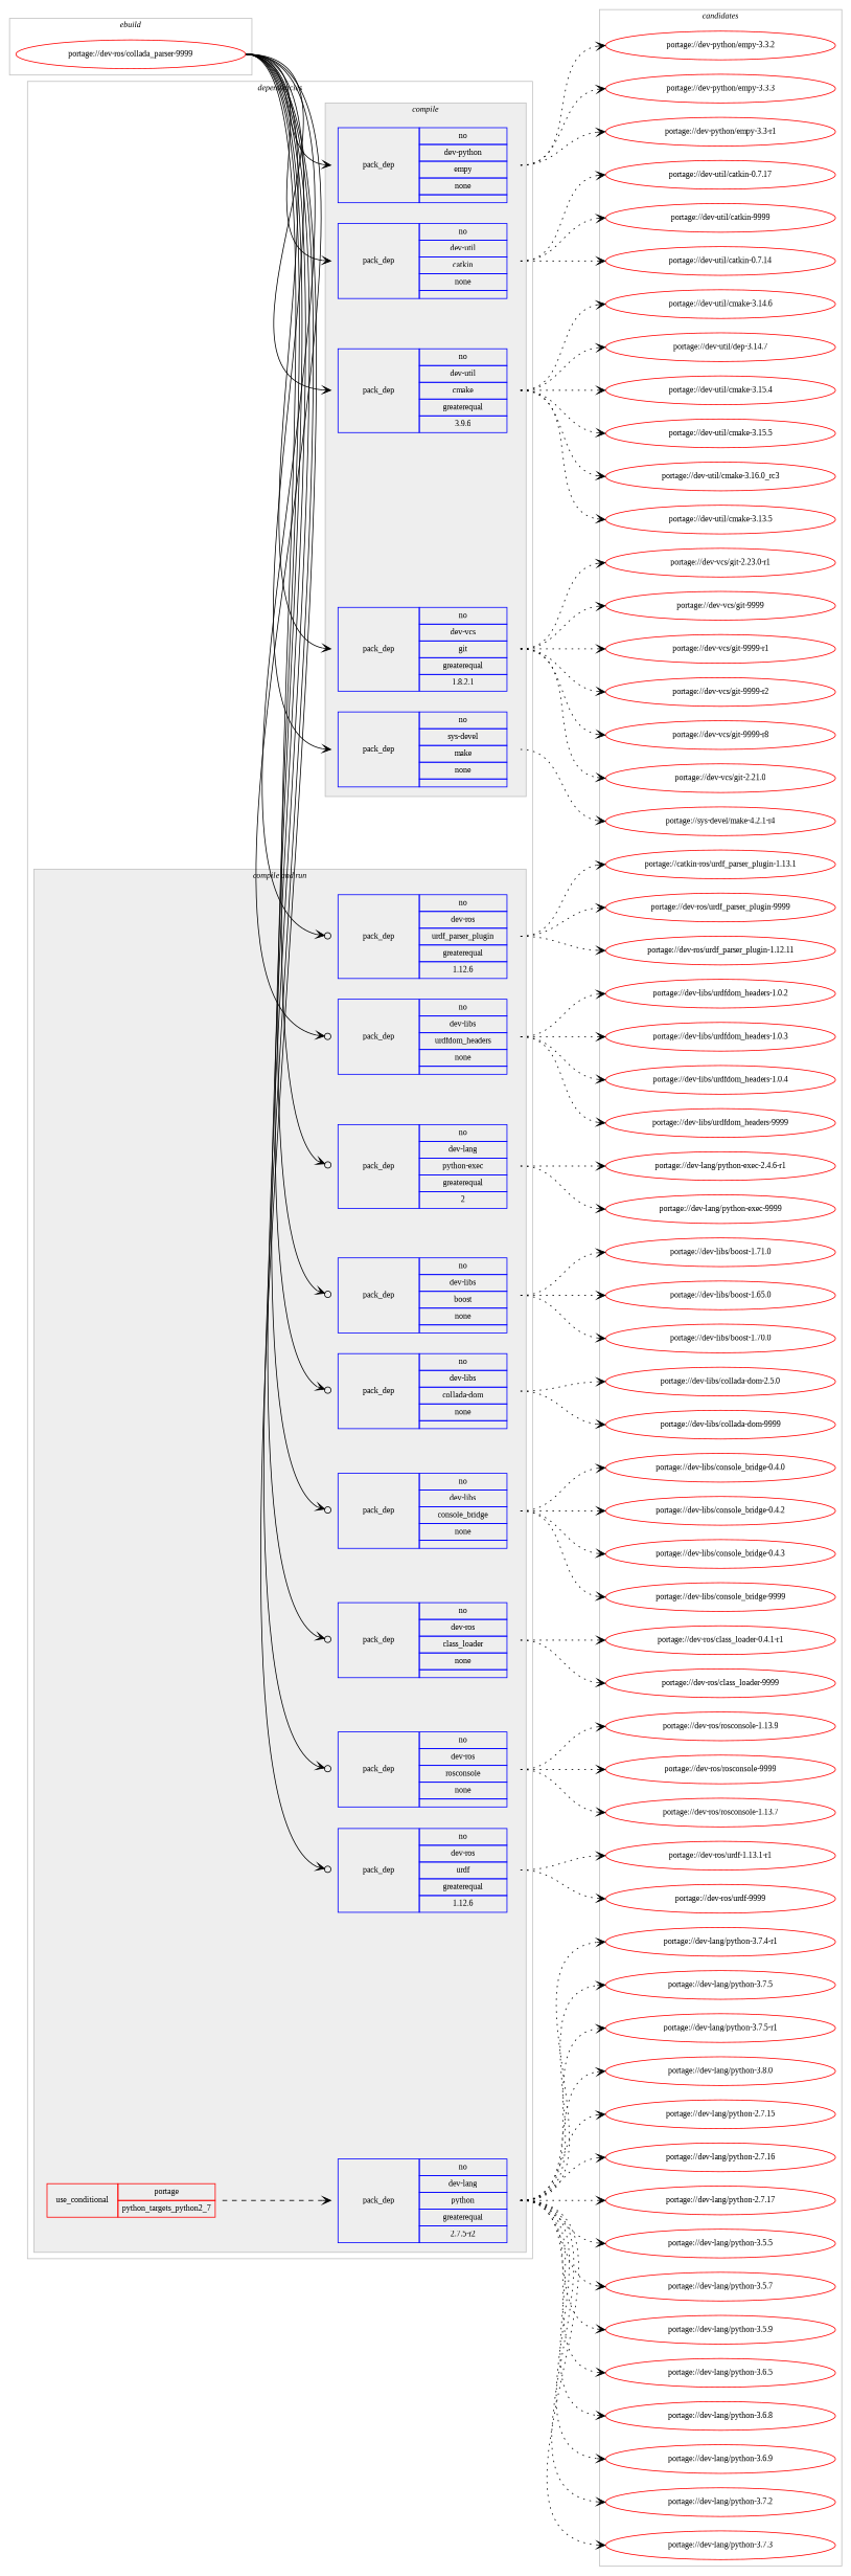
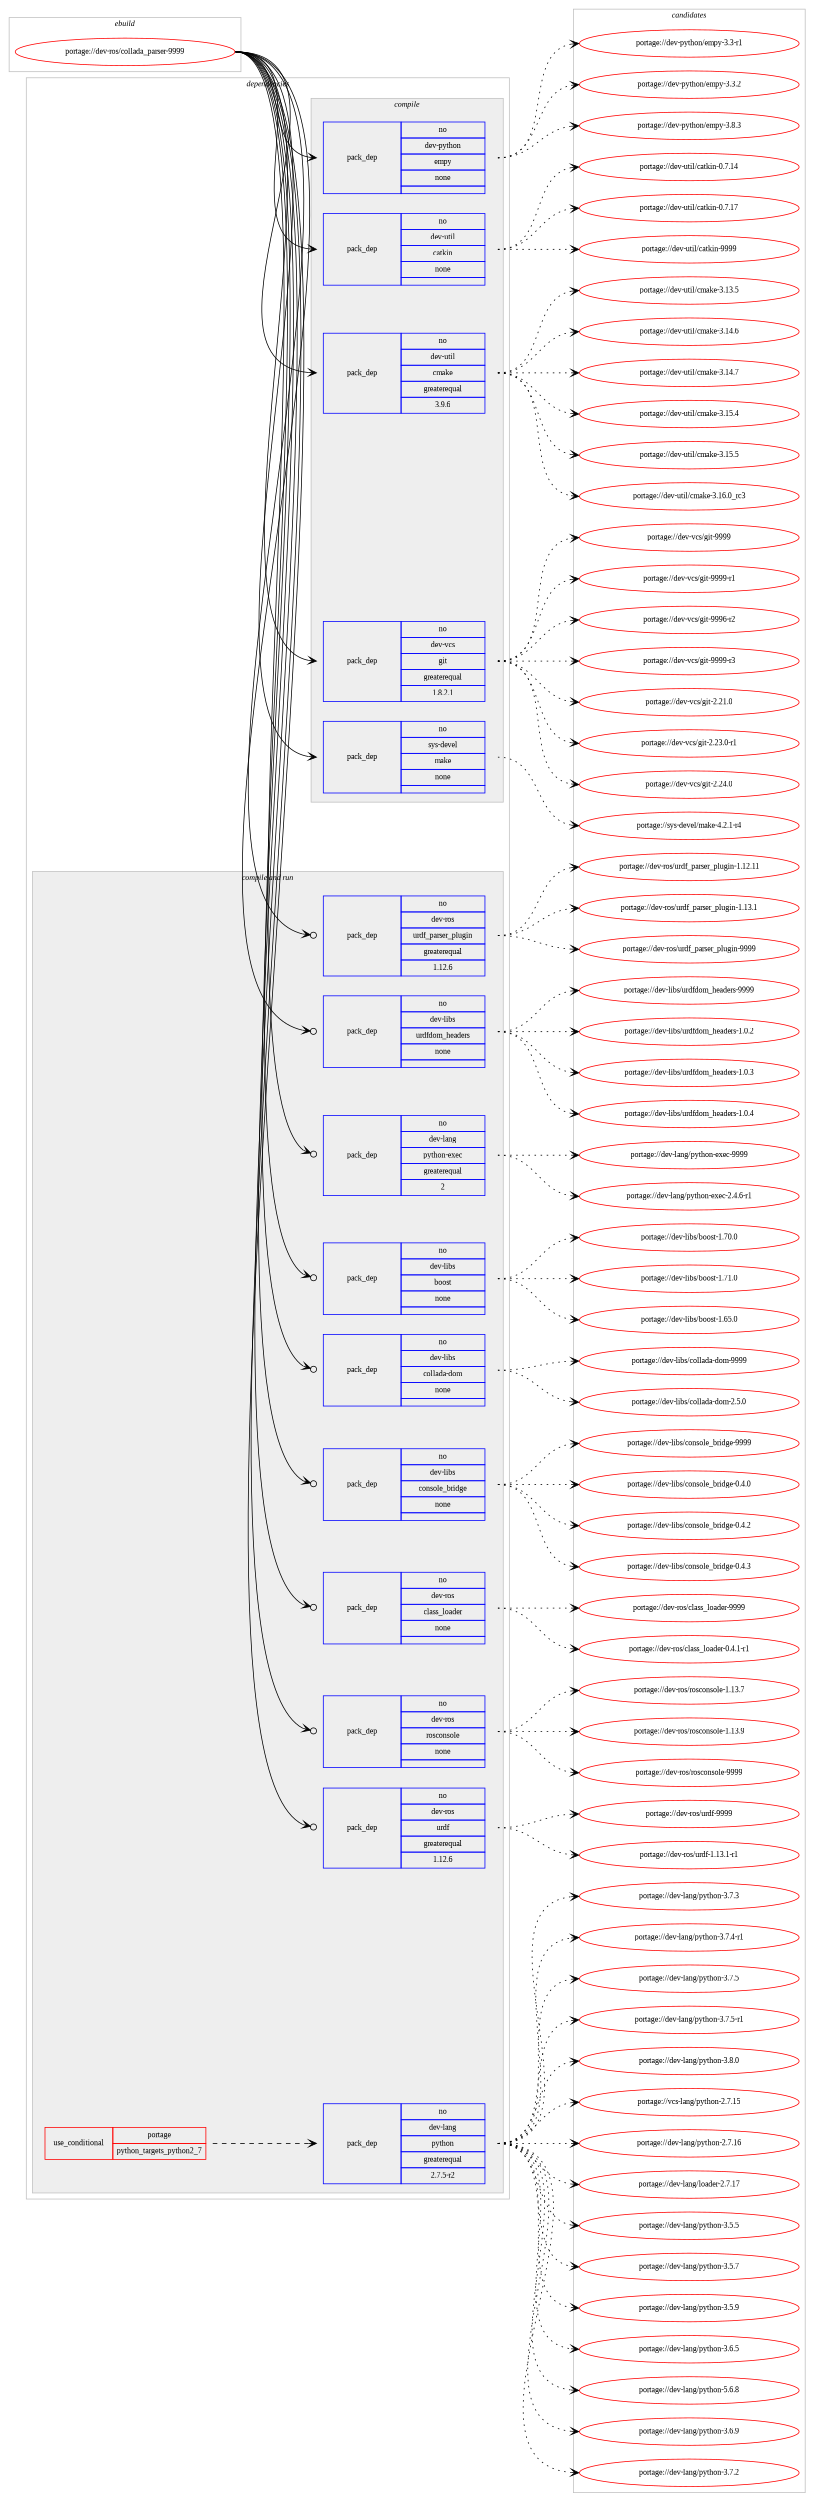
  digraph {
    compound=true
    concentrate=true
    fontname="Liberation Serif"
    fontsize=10
    newrank=true
    rankdir=LR
    ranksep=1.5
    node [color=red fontname="Liberation Serif" fontsize=10]
    edge [arrowhead=vee fontname="Liberation Serif" headport=w style=dotted tailport=e weight=100]
    n1 [label="portage://dev-ros/collada_parser-9999" width=4]
    n2 [color=blue label=<<TABLE BORDER="0" CELLBORDER="1" CELLSPACING="0" CELLPADDING="4" WIDTH="220"><TR><TD ROWSPAN="6" CELLPADDING="30">pack_dep</TD></TR><TR><TD WIDTH="110">no</TD></TR><TR><TD>dev-python</TD></TR><TR><TD>empy</TD></TR><TR><TD>none</TD></TR><TR><TD></TD></TR></TABLE>> shape=none]
    n3 [color=blue label=<<TABLE BORDER="0" CELLBORDER="1" CELLSPACING="0" CELLPADDING="4" WIDTH="220"><TR><TD ROWSPAN="6" CELLPADDING="30">pack_dep</TD></TR><TR><TD WIDTH="110">no</TD></TR><TR><TD>dev-util</TD></TR><TR><TD>catkin</TD></TR><TR><TD>none</TD></TR><TR><TD></TD></TR></TABLE>> shape=none]
    n4 [color=blue label=<<TABLE BORDER="0" CELLBORDER="1" CELLSPACING="0" CELLPADDING="4" WIDTH="220"><TR><TD ROWSPAN="6" CELLPADDING="30">pack_dep</TD></TR><TR><TD WIDTH="110">no</TD></TR><TR><TD>dev-util</TD></TR><TR><TD>cmake</TD></TR><TR><TD>greaterequal</TD></TR><TR><TD>3.9.6</TD></TR></TABLE>> shape=none]
    n5 [color=blue label=<<TABLE BORDER="0" CELLBORDER="1" CELLSPACING="0" CELLPADDING="4" WIDTH="220"><TR><TD ROWSPAN="6" CELLPADDING="30">pack_dep</TD></TR><TR><TD WIDTH="110">no</TD></TR><TR><TD>dev-vcs</TD></TR><TR><TD>git</TD></TR><TR><TD>greaterequal</TD></TR><TR><TD>1.8.2.1</TD></TR></TABLE>> shape=none]
    n6 [color=blue label=<<TABLE BORDER="0" CELLBORDER="1" CELLSPACING="0" CELLPADDING="4" WIDTH="220"><TR><TD ROWSPAN="6" CELLPADDING="30">pack_dep</TD></TR><TR><TD WIDTH="110">no</TD></TR><TR><TD>sys-devel</TD></TR><TR><TD>make</TD></TR><TR><TD>none</TD></TR><TR><TD></TD></TR></TABLE>> shape=none]
    n7 [color=blue label=<<TABLE BORDER="0" CELLBORDER="1" CELLSPACING="0" CELLPADDING="4" WIDTH="220"><TR><TD ROWSPAN="6" CELLPADDING="30">pack_dep</TD></TR><TR><TD WIDTH="110">no</TD></TR><TR><TD>dev-libs</TD></TR><TR><TD>urdfdom_headers</TD></TR><TR><TD>none</TD></TR><TR><TD></TD></TR></TABLE>> shape=none]
    n8 [color=blue label=<<TABLE BORDER="0" CELLBORDER="1" CELLSPACING="0" CELLPADDING="4" WIDTH="220"><TR><TD ROWSPAN="6" CELLPADDING="30">pack_dep</TD></TR><TR><TD WIDTH="110">no</TD></TR><TR><TD>dev-lang</TD></TR><TR><TD>python</TD></TR><TR><TD>greaterequal</TD></TR><TR><TD>2.7.5-r2</TD></TR></TABLE>> shape=none]
    n9 [label=<<TABLE BORDER="0" CELLBORDER="1" CELLSPACING="0" CELLPADDING="4"><TR><TD ROWSPAN="3" CELLPADDING="10">use_conditional</TD></TR><TR><TD>portage</TD></TR><TR><TD>python_targets_python2_7</TD></TR></TABLE>> shape=none]
    n10 [color=blue label=<<TABLE BORDER="0" CELLBORDER="1" CELLSPACING="0" CELLPADDING="4" WIDTH="220"><TR><TD ROWSPAN="6" CELLPADDING="30">pack_dep</TD></TR><TR><TD WIDTH="110">no</TD></TR><TR><TD>dev-lang</TD></TR><TR><TD>python-exec</TD></TR><TR><TD>greaterequal</TD></TR><TR><TD>2</TD></TR></TABLE>> shape=none]
    n11 [color=blue label=<<TABLE BORDER="0" CELLBORDER="1" CELLSPACING="0" CELLPADDING="4" WIDTH="220"><TR><TD ROWSPAN="6" CELLPADDING="30">pack_dep</TD></TR><TR><TD WIDTH="110">no</TD></TR><TR><TD>dev-libs</TD></TR><TR><TD>boost</TD></TR><TR><TD>none</TD></TR><TR><TD></TD></TR></TABLE>> shape=none]
    n12 [color=blue label=<<TABLE BORDER="0" CELLBORDER="1" CELLSPACING="0" CELLPADDING="4" WIDTH="220"><TR><TD ROWSPAN="6" CELLPADDING="30">pack_dep</TD></TR><TR><TD WIDTH="110">no</TD></TR><TR><TD>dev-libs</TD></TR><TR><TD>collada-dom</TD></TR><TR><TD>none</TD></TR><TR><TD></TD></TR></TABLE>> shape=none]
    n13 [color=blue label=<<TABLE BORDER="0" CELLBORDER="1" CELLSPACING="0" CELLPADDING="4" WIDTH="220"><TR><TD ROWSPAN="6" CELLPADDING="30">pack_dep</TD></TR><TR><TD WIDTH="110">no</TD></TR><TR><TD>dev-libs</TD></TR><TR><TD>console_bridge</TD></TR><TR><TD>none</TD></TR><TR><TD></TD></TR></TABLE>> shape=none]
    n14 [color=blue label=<<TABLE BORDER="0" CELLBORDER="1" CELLSPACING="0" CELLPADDING="4" WIDTH="220"><TR><TD ROWSPAN="6" CELLPADDING="30">pack_dep</TD></TR><TR><TD WIDTH="110">no</TD></TR><TR><TD>dev-ros</TD></TR><TR><TD>class_loader</TD></TR><TR><TD>none</TD></TR><TR><TD></TD></TR></TABLE>> shape=none]
    n15 [color=blue label=<<TABLE BORDER="0" CELLBORDER="1" CELLSPACING="0" CELLPADDING="4" WIDTH="220"><TR><TD ROWSPAN="6" CELLPADDING="30">pack_dep</TD></TR><TR><TD WIDTH="110">no</TD></TR><TR><TD>dev-ros</TD></TR><TR><TD>rosconsole</TD></TR><TR><TD>none</TD></TR><TR><TD></TD></TR></TABLE>> shape=none]
    n16 [color=blue label=<<TABLE BORDER="0" CELLBORDER="1" CELLSPACING="0" CELLPADDING="4" WIDTH="220"><TR><TD ROWSPAN="6" CELLPADDING="30">pack_dep</TD></TR><TR><TD WIDTH="110">no</TD></TR><TR><TD>dev-ros</TD></TR><TR><TD>urdf</TD></TR><TR><TD>greaterequal</TD></TR><TR><TD>1.12.6</TD></TR></TABLE>> shape=none]
    n17 [color=blue label=<<TABLE BORDER="0" CELLBORDER="1" CELLSPACING="0" CELLPADDING="4" WIDTH="220"><TR><TD ROWSPAN="6" CELLPADDING="30">pack_dep</TD></TR><TR><TD WIDTH="110">no</TD></TR><TR><TD>dev-ros</TD></TR><TR><TD>urdf_parser_plugin</TD></TR><TR><TD>greaterequal</TD></TR><TR><TD>1.12.6</TD></TR></TABLE>> shape=none]
    n18 [label="portage://dev-python/empy-3.3-r1" width=4]
    n19 [label="portage://dev-python/empy-3.3.2" width=4]
-   n20 [label="portage://dev-python/empy-3.3.3" width=4]
+   n20 [label="portage://dev-python/empy-3.8.3" width=4]
    n21 [label="portage://dev-util/catkin-0.7.14" width=4]
    n22 [label="portage://dev-util/catkin-0.7.17" width=4]
    n23 [label="portage://dev-util/catkin-9999" width=4]
    n24 [label="portage://dev-util/cmake-3.13.5" width=4]
    n25 [label="portage://dev-util/cmake-3.14.6" width=4]
-   n26 [label="portage://dev-util/dep-3.14.7" width=4]
+   n26 [label="portage://dev-util/cmake-3.14.7" width=4]
    n27 [label="portage://dev-util/cmake-3.15.4" width=4]
    n28 [label="portage://dev-util/cmake-3.15.5" width=4]
    n29 [label="portage://dev-util/cmake-3.16.0_rc3" width=4]
    n30 [label="portage://dev-vcs/git-2.21.0" width=4]
    n31 [label="portage://dev-vcs/git-2.23.0-r1" width=4]
+   n32 [label="portage://dev-vcs/git-2.24.0" width=4]
    n33 [label="portage://dev-vcs/git-9999" width=4]
    n34 [label="portage://dev-vcs/git-9999-r1" width=4]
-   n35 [label="portage://dev-vcs/git-9999-r2" width=4]
-   n36 [label="portage://dev-vcs/git-9999-r8" width=4]
+   n35 [label="portage://dev-vcs/git-9996-r2" width=4]
+   n36 [label="portage://dev-vcs/git-9999-r3" width=4]
    n37 [label="portage://sys-devel/make-4.2.1-r4" width=4]
-   n38 [label="portage://dev-lang/python-2.7.15" width=4]
+   n38 [label="portage://vcs-lang/python-2.7.15" width=4]
    n39 [label="portage://dev-lang/python-2.7.16" width=4]
-   n40 [label="portage://dev-lang/python-2.7.17" width=4]
+   n40 [label="portage://dev-lang/loader-2.7.17" width=4]
    n41 [label="portage://dev-lang/python-3.5.5" width=4]
    n42 [label="portage://dev-lang/python-3.5.7" width=4]
    n43 [label="portage://dev-lang/python-3.5.9" width=4]
    n44 [label="portage://dev-lang/python-3.6.5" width=4]
-   n45 [label="portage://dev-lang/python-3.6.8" width=4]
+   n45 [label="portage://dev-lang/python-5.6.8" width=4]
    n46 [label="portage://dev-lang/python-3.6.9" width=4]
    n47 [label="portage://dev-lang/python-3.7.2" width=4]
    n48 [label="portage://dev-lang/python-3.7.3" width=4]
    n49 [label="portage://dev-lang/python-3.7.4-r1" width=4]
    n50 [label="portage://dev-lang/python-3.7.5" width=4]
    n51 [label="portage://dev-lang/python-3.7.5-r1" width=4]
    n52 [label="portage://dev-lang/python-3.8.0" width=4]
    n53 [label="portage://dev-lang/python-exec-2.4.6-r1" width=4]
    n54 [label="portage://dev-lang/python-exec-9999" width=4]
    n55 [label="portage://dev-libs/boost-1.65.0" width=4]
    n56 [label="portage://dev-libs/boost-1.70.0" width=4]
    n57 [label="portage://dev-libs/boost-1.71.0" width=4]
    n58 [label="portage://dev-libs/collada-dom-2.5.0" width=4]
    n59 [label="portage://dev-libs/collada-dom-9999" width=4]
    n60 [label="portage://dev-libs/console_bridge-0.4.0" width=4]
    n61 [label="portage://dev-libs/console_bridge-0.4.2" width=4]
    n62 [label="portage://dev-libs/console_bridge-0.4.3" width=4]
    n63 [label="portage://dev-libs/console_bridge-9999" width=4]
    n64 [label="portage://dev-libs/urdfdom_headers-1.0.2" width=4]
    n65 [label="portage://dev-libs/urdfdom_headers-1.0.3" width=4]
    n66 [label="portage://dev-libs/urdfdom_headers-1.0.4" width=4]
    n67 [label="portage://dev-libs/urdfdom_headers-9999" width=4]
    n68 [label="portage://dev-ros/class_loader-0.4.1-r1" width=4]
    n69 [label="portage://dev-ros/class_loader-9999" width=4]
    n70 [label="portage://dev-ros/rosconsole-1.13.7" width=4]
    n71 [label="portage://dev-ros/rosconsole-1.13.9" width=4]
    n72 [label="portage://dev-ros/rosconsole-9999" width=4]
    n73 [label="portage://dev-ros/urdf-1.13.1-r1" width=4]
    n74 [label="portage://dev-ros/urdf-9999" width=4]
    n75 [label="portage://dev-ros/urdf_parser_plugin-1.12.11" width=4]
-   n76 [label="portage://catkin-ros/urdf_parser_plugin-1.13.1" width=4]
+   n76 [label="portage://dev-ros/urdf_parser_plugin-1.13.1" width=4]
    n77 [label="portage://dev-ros/urdf_parser_plugin-9999" width=4]
    subgraph cluster_1 {
      color=gray
      label=<<i>ebuild</i>>
      rank=same
      n1
    }
    subgraph cluster_2 {
      color=gray
      label=<<i>dependencies</i>>
      subgraph cluster_3 {
        color=gray
        fillcolor="#eeeeee"
        label=<<i>compile</i>>
        style=filled
        subgraph sub_4 {
          color=gray
          fillcolor="#eeeeee"
          label=<<i>compile</i>>
          style=filled
          n2
        }
        subgraph sub_5 {
          color=gray
          fillcolor="#eeeeee"
          label=<<i>compile</i>>
          style=filled
          n3
        }
        subgraph sub_6 {
          color=gray
          fillcolor="#eeeeee"
          label=<<i>compile</i>>
          style=filled
          n4
        }
        subgraph sub_7 {
          color=gray
          fillcolor="#eeeeee"
          label=<<i>compile</i>>
          style=filled
          n5
        }
        subgraph sub_8 {
          color=gray
          fillcolor="#eeeeee"
          label=<<i>compile</i>>
          style=filled
          n6
        }
      }
      subgraph cluster_9 {
        color=gray
        fillcolor="#eeeeee"
        label=<<i>run</i>>
        style=filled
      }
      subgraph cluster_10 {
        color=gray
        fillcolor="#eeeeee"
        label=<<i>compile and run</i>>
        style=filled
        subgraph sub_11 {
          color=gray
          fillcolor="#eeeeee"
          label=<<i>compile and run</i>>
          style=filled
          n7
        }
        subgraph sub_12 {
          color=gray
          fillcolor="#eeeeee"
          label=<<i>compile and run</i>>
          style=filled
          n9
          subgraph sub_13 {
            color=gray
            fillcolor="#eeeeee"
            label=<<i>compile and run</i>>
            style=filled
            n8
          }
        }
        subgraph sub_14 {
          color=gray
          fillcolor="#eeeeee"
          label=<<i>compile and run</i>>
          style=filled
          n10
        }
        subgraph sub_15 {
          color=gray
          fillcolor="#eeeeee"
          label=<<i>compile and run</i>>
          style=filled
          n11
        }
        subgraph sub_16 {
          color=gray
          fillcolor="#eeeeee"
          label=<<i>compile and run</i>>
          style=filled
          n12
        }
        subgraph sub_17 {
          color=gray
          fillcolor="#eeeeee"
          label=<<i>compile and run</i>>
          style=filled
          n13
        }
        subgraph sub_18 {
          color=gray
          fillcolor="#eeeeee"
          label=<<i>compile and run</i>>
          style=filled
          n14
        }
        subgraph sub_19 {
          color=gray
          fillcolor="#eeeeee"
          label=<<i>compile and run</i>>
          style=filled
          n15
        }
        subgraph sub_20 {
          color=gray
          fillcolor="#eeeeee"
          label=<<i>compile and run</i>>
          style=filled
          n16
        }
        subgraph sub_21 {
          color=gray
          fillcolor="#eeeeee"
          label=<<i>compile and run</i>>
          style=filled
          n17
        }
      }
    }
    subgraph cluster_22 {
      color=gray
      label=<<i>candidates</i>>
      rank=same
      subgraph sub_23 {
        color=black
        label=<<i>candidates</i>>
        nodesep=1
        rank=same
        n18
        n19
        n20
      }
      subgraph sub_24 {
        color=black
        label=<<i>candidates</i>>
        nodesep=1
        rank=same
        n21
        n22
        n23
      }
      subgraph sub_25 {
        color=black
        label=<<i>candidates</i>>
        nodesep=1
        rank=same
        n24
        n25
        n26
        n27
        n28
        n29
      }
      subgraph sub_26 {
        color=black
        label=<<i>candidates</i>>
        nodesep=1
        rank=same
        n30
        n31
+       n32
        n33
        n34
        n35
        n36
      }
      subgraph sub_27 {
        color=black
        label=<<i>candidates</i>>
        nodesep=1
        rank=same
        n37
      }
      subgraph sub_28 {
        color=black
        label=<<i>candidates</i>>
        nodesep=1
        rank=same
        n38
        n39
        n40
        n41
        n42
        n43
        n44
        n45
        n46
        n47
        n48
        n49
        n50
        n51
        n52
      }
      subgraph sub_29 {
        color=black
        label=<<i>candidates</i>>
        nodesep=1
        rank=same
        n53
        n54
      }
      subgraph sub_30 {
        color=black
        label=<<i>candidates</i>>
        nodesep=1
        rank=same
        n55
        n56
        n57
      }
      subgraph sub_31 {
        color=black
        label=<<i>candidates</i>>
        nodesep=1
        rank=same
        n58
        n59
      }
      subgraph sub_32 {
        color=black
        label=<<i>candidates</i>>
        nodesep=1
        rank=same
        n60
        n61
        n62
        n63
      }
      subgraph sub_33 {
        color=black
        label=<<i>candidates</i>>
        nodesep=1
        rank=same
        n64
        n65
        n66
        n67
      }
      subgraph sub_34 {
        color=black
        label=<<i>candidates</i>>
        nodesep=1
        rank=same
        n68
        n69
      }
      subgraph sub_35 {
        color=black
        label=<<i>candidates</i>>
        nodesep=1
        rank=same
        n70
        n71
        n72
      }
      subgraph sub_36 {
        color=black
        label=<<i>candidates</i>>
        nodesep=1
        rank=same
        n73
        n74
      }
      subgraph sub_37 {
        color=black
        label=<<i>candidates</i>>
        nodesep=1
        rank=same
        n75
        n76
        n77
      }
    }
    n1 -> n2 [style=solid weight=20]
    n1 -> n3 [style=solid weight=20]
    n1 -> n4 [style=solid weight=20]
    n1 -> n5 [style=solid weight=20]
    n1 -> n6 [style=solid weight=20]
    n1 -> n7 [arrowhead=odotvee style=solid weight=20]
    n1 -> n10 [arrowhead=odotvee style=solid weight=20]
    n1 -> n11 [arrowhead=odotvee style=solid weight=20]
    n1 -> n12 [arrowhead=odotvee style=solid weight=20]
    n1 -> n13 [arrowhead=odotvee style=solid weight=20]
    n1 -> n14 [arrowhead=odotvee style=solid weight=20]
    n1 -> n15 [arrowhead=odotvee style=solid weight=20]
    n1 -> n16 [arrowhead=odotvee style=solid weight=20]
    n1 -> n17 [arrowhead=odotvee style=solid weight=20]
    n2 -> n18
    n2 -> n19
    n2 -> n20
    n3 -> n21
    n3 -> n22
    n3 -> n23
    n4 -> n24
    n4 -> n25
    n4 -> n26
    n4 -> n27
    n4 -> n28
    n4 -> n29
    n5 -> n30
    n5 -> n31
+   n5 -> n32
    n5 -> n33
    n5 -> n34
    n5 -> n35
    n5 -> n36
    n6 -> n37
    n7 -> n64
    n7 -> n65
    n7 -> n66
    n7 -> n67
    n8 -> n38
    n8 -> n39
    n8 -> n40
    n8 -> n41
    n8 -> n42
    n8 -> n43
    n8 -> n44
    n8 -> n45
    n8 -> n46
    n8 -> n47
    n8 -> n48
    n8 -> n49
    n8 -> n50
    n8 -> n51
    n8 -> n52
    n9 -> n8 [style=dashed weight=20]
    n10 -> n53
    n10 -> n54
    n11 -> n55
    n11 -> n56
    n11 -> n57
    n12 -> n58
    n12 -> n59
    n13 -> n60
    n13 -> n61
    n13 -> n62
    n13 -> n63
    n14 -> n68
    n14 -> n69
    n15 -> n70
    n15 -> n71
    n15 -> n72
    n16 -> n73
    n16 -> n74
    n17 -> n75
    n17 -> n76
    n17 -> n77
  }
